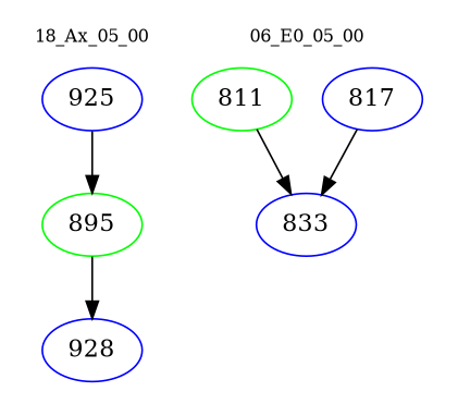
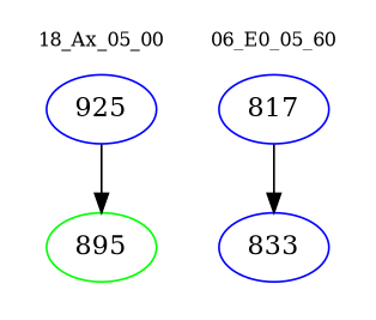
  digraph {
    node [color=blue]
    edge [color=black]
    n1 [label=925]
    n2 [color=green label=895]
-   n3 [label=928]
    n4 [label=817]
-   n5 [color=green label=811]
    n6 [label=833]
    subgraph cluster_1 {
      color=white
      fontsize=10
      label="18_Ax_05_00"
      n1
      n2
-     n3
    }
    subgraph cluster_2 {
      color=white
      fontsize=10
-     label="06_E0_05_00"
+     label="06_E0_05_60"
      n4
-     n5
      n6
    }
    n1 -> n2
-   n2 -> n3
    n4 -> n6
-   n5 -> n6
  }
